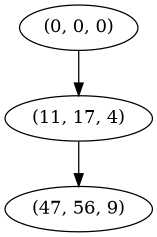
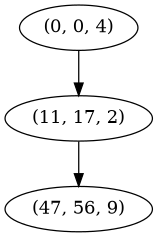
  digraph {
-   "(0, 0, 0)"
-   "(11, 17, 4)"
+   "(0, 0, 0)" [label="(0, 0, 4)"]
+   "(11, 17, 4)" [label="(11, 17, 2)"]
    "(47, 56, 9)"
    "(0, 0, 0)" -> "(11, 17, 4)"
    "(11, 17, 4)" -> "(47, 56, 9)"
  }
